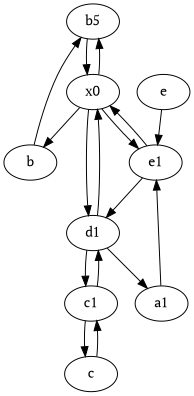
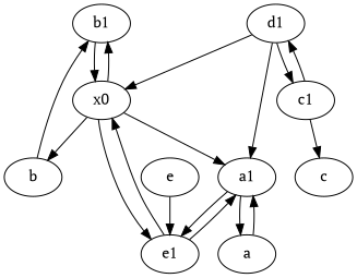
  digraph {
    fontname="PT Serif"
    node [fontname="PT Serif"]
    edge [fontname="PT Serif"]
-   b1 [label=b5]
+   b1
    x0
    b
    d1
    e1
    c1
    a1
    c
+   a
    e
    b1 -> x0
    x0 -> b1
    x0 -> b
-   x0 -> d1
+   x0 -> a1
    x0 -> e1
    b -> b1
    d1 -> x0
    d1 -> c1
    d1 -> a1
    e1 -> x0
-   e1 -> d1
+   e1 -> a1
    c1 -> d1
    c1 -> c
    a1 -> e1
-   c -> c1
+   a1 -> a
+   a -> a1
    e -> e1
  }
